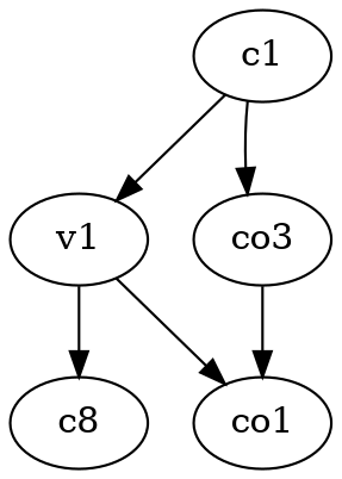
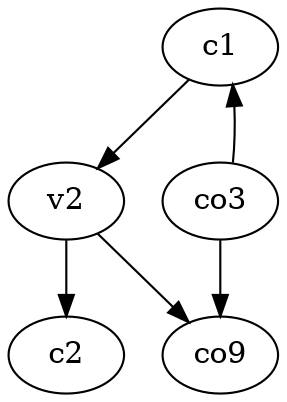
  strict digraph {
    edge [weight=1]
    c1
-   v1
-   c2 [label=c8]
-   co1
+   v1 [label=v2]
+   c2
+   co1 [label=co9]
    co3
    c1 -> v1
    v1 -> c2
    v1 -> co1
-   c1 -> co3
+   co3 -> c1
    co3 -> co1
  }
